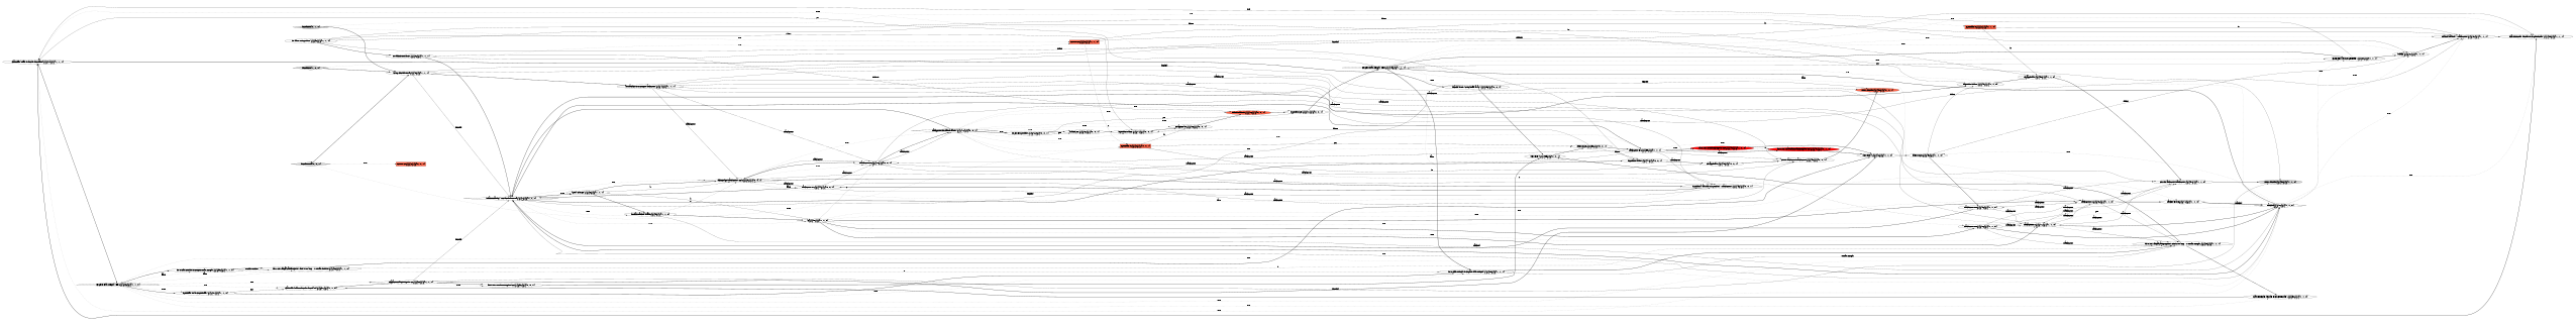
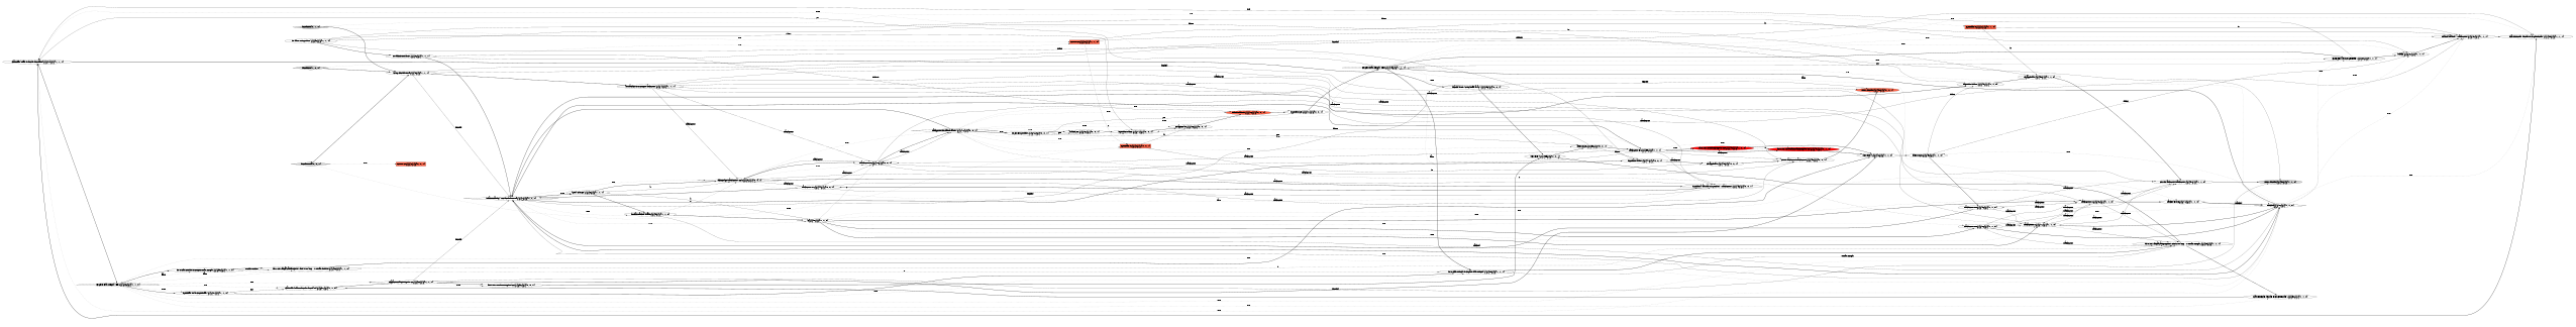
  digraph {
    rankdir=LR
    node [fillcolor=white shape=ellipse style=filled]
    edge [style=bold]
    n1 [label="CharBuffer buffer = decoder.decode(buf)@@@24@@@['1', '1', '1']"]
    n2 [label="ctx.getOverflowLength() == 0@@@26@@@['1', '1', '0']" shape=diamond]
    n3 [label="decoded = new String(buffer.array())@@@25@@@['0', '0', '1']"]
    n4 [label="CharBuffer buffer = decoder.decode(buf)@@@31@@@['1', '1', '0']"]
    n5 [label="throw new IllegalStateException(\"Line is too long: \" + overflowLength)@@@29@@@['1', '1', '1']"]
    n6 [label="CharacterCodingException cce@@@32@@@['1', '1', '1']" shape=diamond]
    n7 [label="ByteBuffer buf = ctx.getBuffer()@@@27@@@['1', '1', '0']"]
    n8 [label="CharsetDecoder decoder = ctx.getDecoder()@@@30@@@['1', '1', '0']"]
    n9 [label="int overflowLength = ctx.getOverflowLength()@@@28@@@['1', '1', '1']"]
    n10 [label="int overflowPosition = ctx.getOverflowLength()@@@35@@@['1', '1', '0']"]
    n11 [label="throw new IllegalStateException(\"Line is too long: \" + overflowPosition)@@@36@@@['1', '1', '0']"]
    n12 [label="in.hasRemaining() && decoded == null@@@7@@@['1', '1', '1']" shape=diamond]
    n13 [fillcolor=tomato label="return decoded@@@50@@@['0', '0', '1']"]
    n14 [label="{ctx.reset()}@@@35@@@['0', '0', '1']"]
    n15 [label="int oldPos = in.position()@@@5@@@['1', '1', '1']"]
    n16 [label="buf.flip()@@@21@@@['1', '1', '1']"]
    n17 [label="in.position(oldPos)@@@14@@@['0', '0', '1']"]
    n18 [label="int oldLimit = in.limit()@@@6@@@['1', '1', '1']"]
    n19 [label="in.position(oldPos)@@@47@@@['0', '0', '1']"]
    n20 [label="in.position(oldPos)@@@49@@@['1', '1', '0']"]
    n21 [label="buf.limit(buf.limit() - matchCount)@@@22@@@['1', '1', '1']"]
    n22 [label="ctx.append(in)@@@15@@@['0', '0', '1']"]
    n23 [label="CharsetDecoder decoder = ctx.getDecoder()@@@23@@@['1', '1', '1']"]
    n24 [fillcolor=tomato label="in.limit(oldLimit)@@@16@@@['0', '0', '1']"]
    n25 [label="ctx.append(in)@@@48@@@['0', '0', '1']"]
    n26 [label="ctx.append(in)@@@50@@@['1', '1', '0']"]
    n27 [fillcolor=tomato label="ByteBuffer in@@@2@@@['0', '1', '0']" shape=box]
    n28 [label="ctx.setMatchCount(matchCount)@@@51@@@['1', '1', '0']"]
    n29 [label="delimBuf.get(matchCount) == b@@@9@@@['0', '0', '1']" shape=diamond]
    n30 [label="matchCount = 0@@@44@@@['0', '0', '1']"]
    n31 [label="matchCount++@@@10@@@['0', '0', '1']"]
    n32 [label="matchCount == delimBuf.limit()@@@11@@@['0', '0', '1']" shape=diamond]
    n33 [label="in.position(Math.max(0,in.position() - matchCount))@@@43@@@['0', '0', '1']"]
    n34 [label="ctx.setMatchCount(matchCount)@@@49@@@['0', '0', '1']"]
    n35 [label="ctx.getOverflowLength() == 0@@@19@@@['1', '1', '1']" shape=diamond]
    n36 [label="in.position(pos)@@@17@@@['0', '0', '1']"]
    n37 [label="int pos = in.position()@@@12@@@['0', '0', '1']"]
    n38 [label="oldPos = pos@@@38@@@['0', '0', '1']"]
    n39 [label="matchCount = 0@@@39@@@['1', '1', '1']"]
    n40 [label="in.limit(pos)@@@13@@@['0', '0', '1']"]
    n41 [label="{ctx.reset()}@@@42@@@['1', '1', '0']"]
    n42 [fillcolor=lightgray label="return decoded@@@52@@@['1', '1', '0']"]
    n43 [label="throw new RuntimeException(cce)@@@33@@@['0', '0', '1']"]
    n44 [label="matched@@@18@@@['1', '1', '0']" shape=diamond]
    n45 [label="byte b = in.get()@@@8@@@['1', '1', '1']"]
    n46 [label="b@@@10@@@['1', '1', '0']" shape=diamond]
    n47 [label="boolean matched = false@@@9@@@['1', '1', '0']"]
    n48 [fillcolor=tomato label="Context ctx@@@2@@@['1', '1', '0']" shape=box]
    n49 [fillcolor=tomato label="ByteBuffer in@@@2@@@['0', '0', '1']" shape=box]
    n50 [label="ByteBuffer buf = ctx.getBuffer()@@@20@@@['1', '1', '1']"]
    n51 [label="oldPos = pos@@@45@@@['1', '1', '0']"]
    n52 [label="matchCount = 0@@@46@@@['1', '1', '0']"]
    n53 [fillcolor=tomato label="Context ctx@@@2@@@['0', '0', '1']" shape=box]
    n54 [fillcolor=lightgray label="decodeAuto['0', '1', '0']" shape=diamond]
    n55 [label="String decoded = null@@@3@@@['1', '1', '1']"]
    n56 [label="int matchCount = ctx.getMatchCount()@@@4@@@['1', '1', '1']"]
    n57 [label="matchCount++@@@13@@@['1', '1', '0']"]
    n58 [label="matchCount++@@@11@@@['1', '1', '0']"]
    n59 [label="matched = true@@@14@@@['1', '1', '0']"]
    n60 [label="matchCount = 0@@@16@@@['1', '1', '0']"]
    n61 [fillcolor=lightgray label="decodeAuto['1', '0', '0']" shape=diamond]
    n62 [fillcolor=red label="throw new RuntimeException(cce)@@@40@@@['1', '0', '0']"]
    n63 [fillcolor=red label="throw new ProtocolDecoderException(cce)@@@40@@@['0', '1', '0']"]
    n64 [fillcolor=lightgray label="decodeNormal['0', '0', '1']" shape=diamond]
    n1 -> n2
    n1 -> n3
    n2 -> n4 [label=true style=dotted]
    n2 -> n5 [label=true style=dotted]
    n2 -> n6 [label=true style=dotted]
    n2 -> n7
    n2 -> n7 [label=true style=dotted]
    n2 -> n8 [label=true style=dotted]
    n2 -> n9 [label=true style=dotted]
    n2 -> n10
    n2 -> n10 [label=false style=dotted]
    n2 -> n11 [label=false style=dotted]
    n3 -> n12 [label=decoded style=solid]
    n3 -> n13 [label=decoded style=solid]
    n3 -> n14
    n4 -> n6
    n5 -> n8
    n5 -> n14
    n6 -> n12 [label=decoded style=solid]
    n6 -> n41
    n6 -> n42 [label=decoded style=solid]
    n6 -> n43
    n6 -> n43 [label=true style=dotted]
    n7 -> n4 [label=buf style=solid]
    n7 -> n9
    n8 -> n4
    n9 -> n5
    n9 -> n5 [label=overflowLength style=solid]
    n10 -> n9 [label=0 style=dashed]
    n10 -> n11 [label=overflowPosition style=solid]
    n10 -> n11
    n11 -> n5 [label=0 style=dashed]
    n11 -> n41
    n12 -> n19
    n12 -> n20
    n12 -> n29 [label=true style=dotted]
    n12 -> n44 [label=true style=solid]
    n12 -> n45 [label=true style=dotted]
    n12 -> n45
    n12 -> n46 [label=true style=dotted]
    n12 -> n47 [label=true style=dotted]
    n14 -> n38
    n15 -> n16 [label=oldPos style=solid]
    n15 -> n17 [label=oldPos style=solid]
    n15 -> n18
    n15 -> n19 [label=oldPos style=solid]
    n15 -> n20 [label=oldPos style=solid]
    n16 -> n21
    n17 -> n22
    n18 -> n12
    n18 -> n23 [label=oldLimit style=solid]
    n18 -> n24 [label=oldLimit style=solid]
    n19 -> n25
    n20 -> n26
    n21 -> n23
    n22 -> n24
    n23 -> n1
    n24 -> n36
    n25 -> n34
    n26 -> n28
    n27 -> n21 [label=in style=solid]
    n27 -> n26 [label=in style=solid]
    n28 -> n42
-   n29 -> n30 [label=false style=dotted]
    n29 -> n31
    n29 -> n31 [label=true style=dotted]
    n29 -> n32 [label=true style=dotted]
    n29 -> n33 [label=false style=dotted]
    n29 -> n33
    n30 -> n12
    n30 -> n29 [label=matchCount style=solid]
    n30 -> n31 [label=matchCount style=solid]
    n30 -> n33 [label=matchCount style=solid]
    n30 -> n34 [label=matchCount style=solid]
    n31 -> n21 [label=matchCount style=solid]
    n31 -> n29 [label=matchCount style=solid]
    n31 -> n32
    n31 -> n32 [label=matchCount style=solid]
    n31 -> n33 [label=matchCount style=solid]
    n31 -> n34 [label=matchCount style=solid]
    n32 -> n12
    n32 -> n17 [label=true style=dotted]
    n32 -> n22 [label=true style=dotted]
    n32 -> n24 [label=true style=dotted]
    n32 -> n35 [label=true style=dotted]
    n32 -> n36 [label=true style=dotted]
    n32 -> n37 [label=true style=dotted]
    n32 -> n37
    n32 -> n38 [label=true style=dotted]
    n32 -> n39 [label=true style=dotted]
    n32 -> n40 [label=true style=dotted]
    n33 -> n30
    n34 -> n13
    n35 -> n1 [label=true style=dotted]
    n35 -> n1 [label=pos style=solid]
    n35 -> n3 [label=true style=dotted]
    n35 -> n5 [label=false style=dotted]
    n35 -> n9 [label=false style=dotted]
    n35 -> n9
    n35 -> n16 [label=true style=dotted]
    n35 -> n21 [label=true style=dotted]
    n35 -> n23 [label=true style=dotted]
    n35 -> n50 [label=pos style=solid]
    n35 -> n50
    n35 -> n50 [label=true style=dotted]
    n36 -> n35
    n37 -> n36 [label=pos style=solid]
-   n49 -> n38 [label=pos style=solid]
+   n37 -> n38 [label=pos style=solid]
    n37 -> n40
    n37 -> n40 [label=pos style=solid]
    n38 -> n17 [label=oldPos style=solid]
    n38 -> n19 [label=oldPos style=solid]
    n38 -> n39
    n39 -> n12
    n39 -> n29 [label=matchCount style=solid]
    n39 -> n31 [label=matchCount style=solid]
    n39 -> n33 [label=matchCount style=solid]
    n39 -> n34 [label=matchCount style=solid]
    n39 -> n62
    n39 -> n62 [label=true style=dotted]
    n39 -> n63 [label=true style=dotted]
    n39 -> n63
    n40 -> n17
    n41 -> n51
    n43 -> n14
    n44 -> n1 [label=true style=dotted]
    n44 -> n2 [label=true style=dotted]
    n44 -> n12
    n44 -> n16 [label=true style=dotted]
    n44 -> n21 [label=true style=dotted]
    n44 -> n23 [label=true style=dotted]
    n44 -> n35 [label=true style=dotted]
    n44 -> n35
    n44 -> n50 [label=true style=dotted]
    n44 -> n51 [label=true style=dotted]
-   n44 -> n52 [label=pos style=dotted]
+   n44 -> n52 [label=true style=dotted]
    n45 -> n29 [label=b style=solid]
    n45 -> n29
    n45 -> n46 [label=b style=solid]
    n45 -> n47
    n46 -> n31 [label=0 style=dashed]
    n46 -> n57
    n46 -> n57 [label=true style=dotted]
    n46 -> n58
    n46 -> n58 [label=true style=dotted]
    n46 -> n59 [label=true style=dotted]
    n46 -> n60
    n46 -> n60 [label=true style=dotted]
    n47 -> n29 [label=0 style=dashed]
    n47 -> n44 [label=matched style=solid]
    n47 -> n46
    n48 -> n21 [label=in style=solid]
    n48 -> n26 [label=in style=solid]
    n48 -> n49 [label=0 style=dashed]
    n49 -> n22 [label=in style=solid]
    n49 -> n25 [label=in style=solid]
    n50 -> n1 [label=buf style=solid]
    n50 -> n16
    n51 -> n16 [label=oldPos style=solid]
    n51 -> n20 [label=oldPos style=solid]
    n51 -> n52
    n52 -> n12
    n52 -> n28 [label=matchCount style=solid]
    n52 -> n57 [label=matchCount style=solid]
    n52 -> n58 [label=matchCount style=solid]
    n54 -> n27 [label=true style=dotted]
    n54 -> n48 [label=true style=dotted]
    n54 -> n55
    n55 -> n12 [label=decoded style=solid]
    n55 -> n13 [label=decoded style=solid]
    n55 -> n42 [label=decoded style=solid]
    n55 -> n56
    n56 -> n28 [label=matchCount style=solid]
    n56 -> n29 [label=matchCount style=solid]
    n56 -> n31 [label=matchCount style=solid]
    n56 -> n33 [label=matchCount style=solid]
    n56 -> n34 [label=matchCount style=solid]
    n56 -> n57 [label=matchCount style=solid]
    n56 -> n58 [label=matchCount style=solid]
    n57 -> n5 [label=matchCount style=solid]
    n57 -> n28 [label=matchCount style=solid]
    n57 -> n58 [label=matchCount style=solid]
    n57 -> n59
    n58 -> n5 [label=matchCount style=solid]
    n58 -> n28 [label=matchCount style=solid]
    n58 -> n32 [label=0 style=dashed]
    n58 -> n44
    n58 -> n57 [label=matchCount style=solid]
    n59 -> n44
    n59 -> n44 [label=matched style=solid]
    n60 -> n5 [label=matchCount style=solid]
    n60 -> n28 [label=matchCount style=solid]
    n60 -> n44
    n60 -> n57 [label=matchCount style=solid]
    n60 -> n58 [label=matchCount style=solid]
    n61 -> n48 [label=true style=dotted]
    n61 -> n55
    n62 -> n41
    n62 -> n63 [label=0 style=dashed]
    n63 -> n41
    n64 -> n49 [label=true style=dotted]
    n64 -> n53 [label=true style=dotted]
    n64 -> n55
  }
